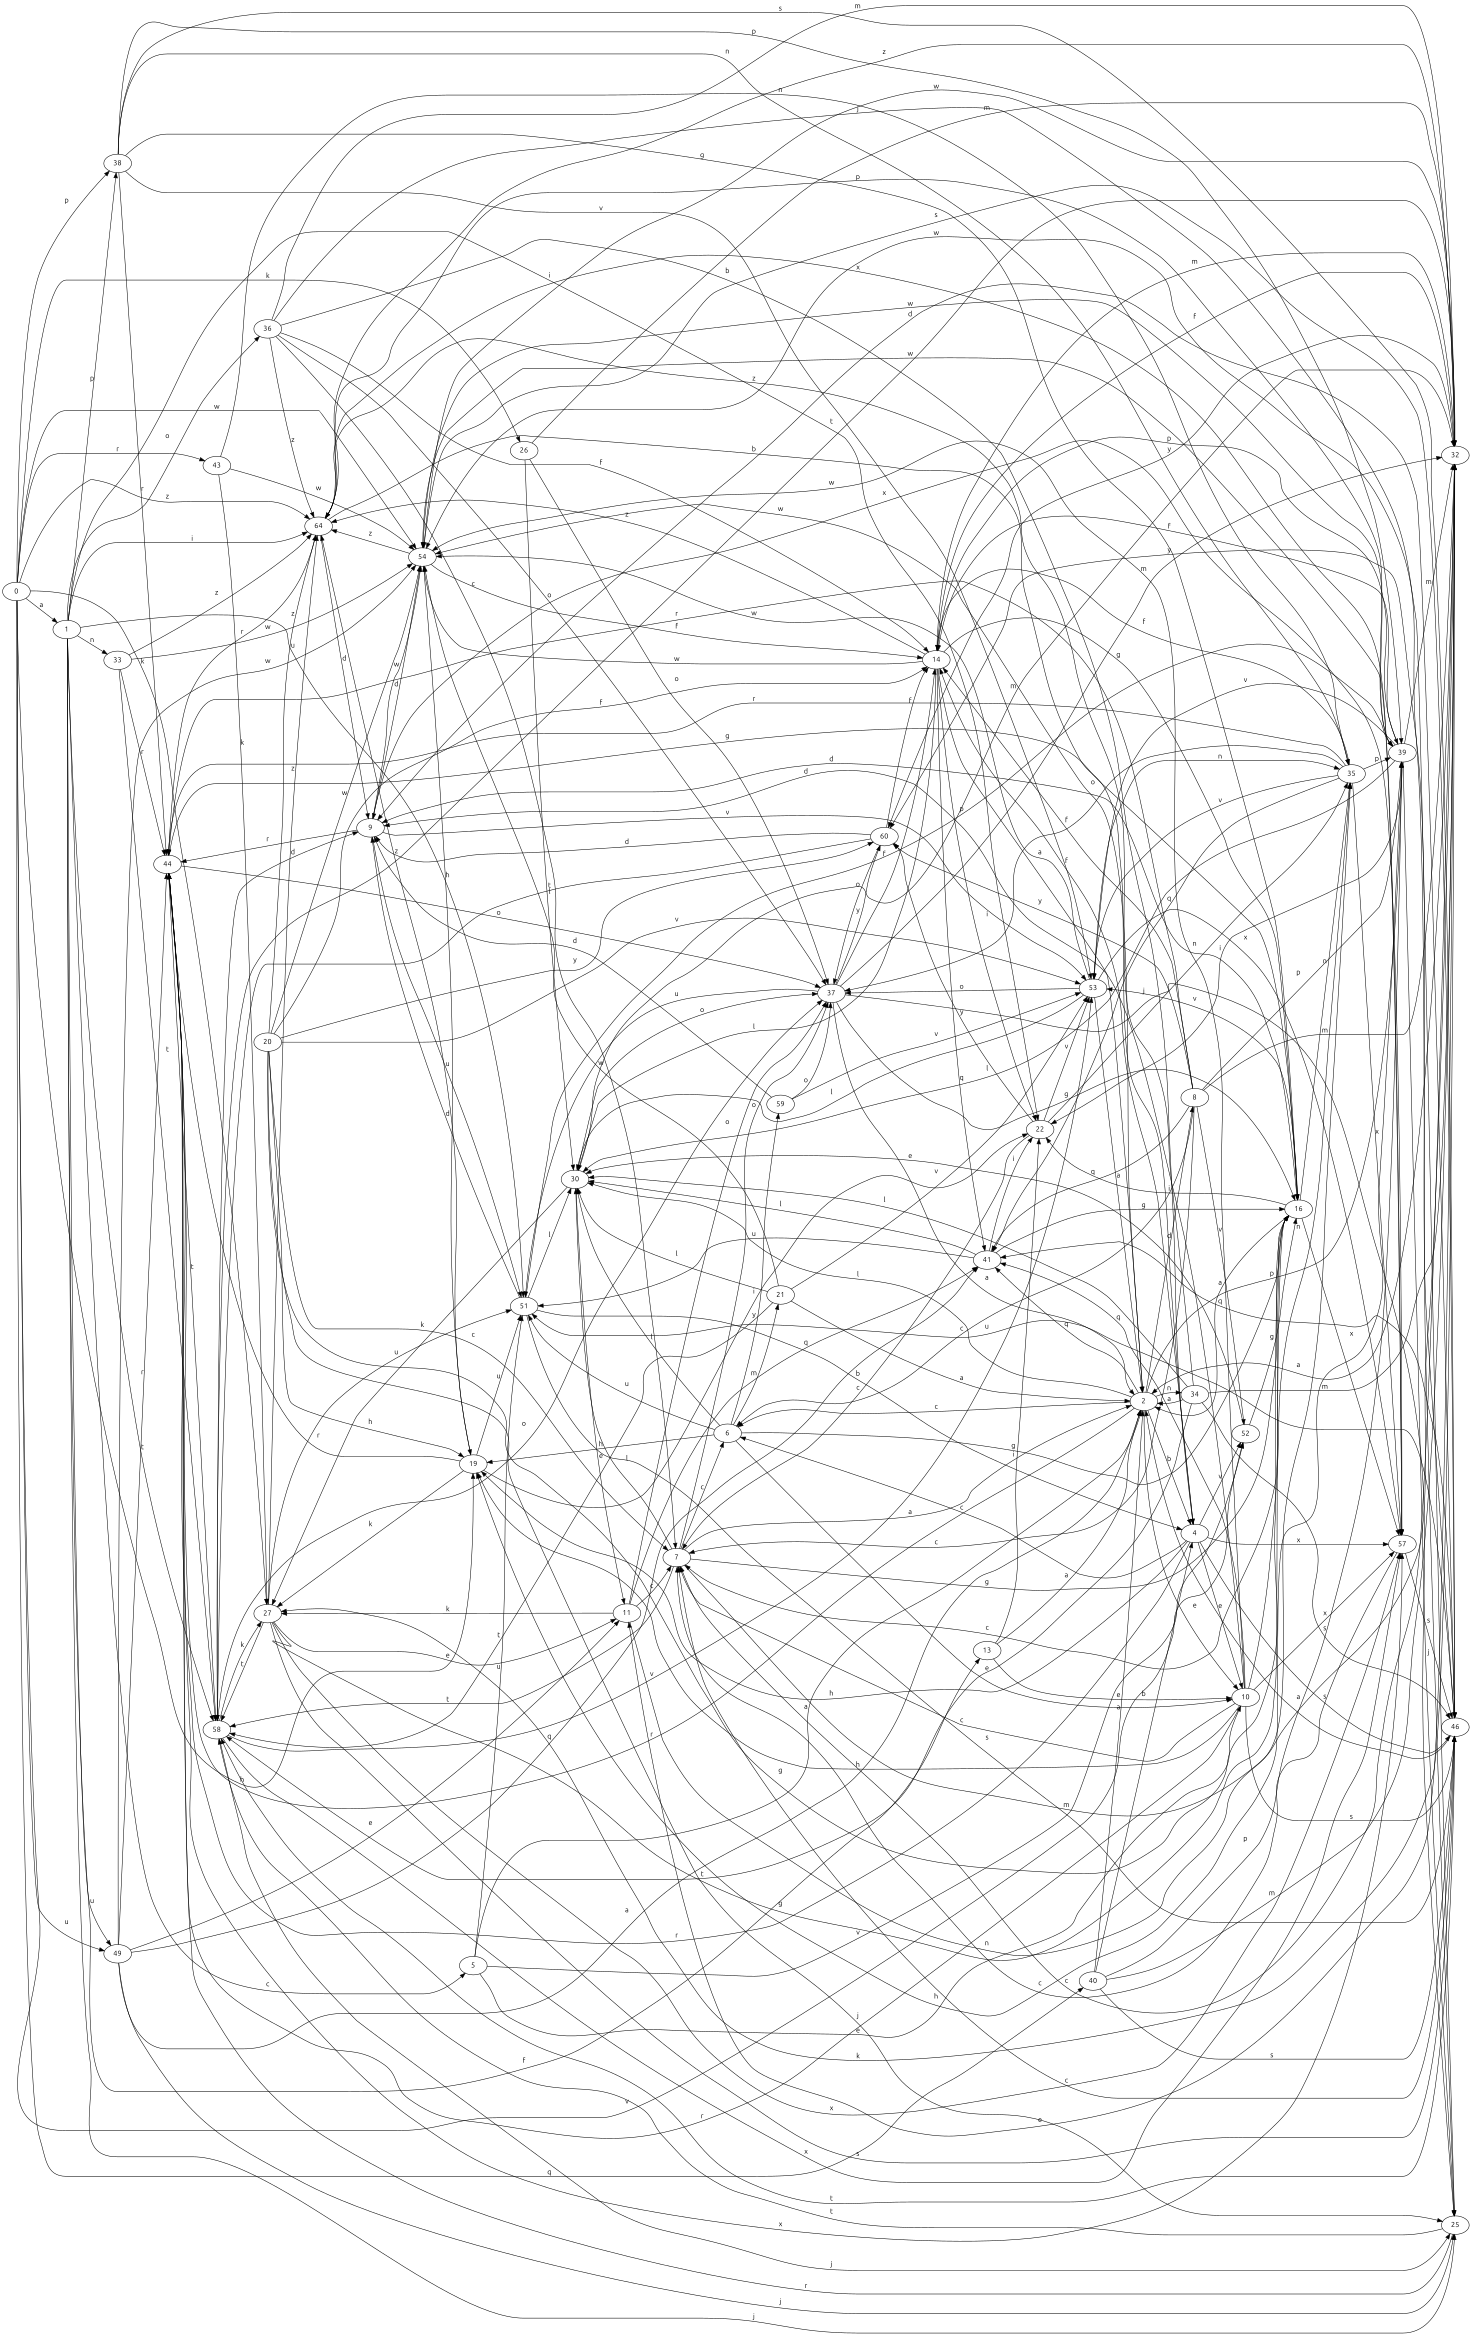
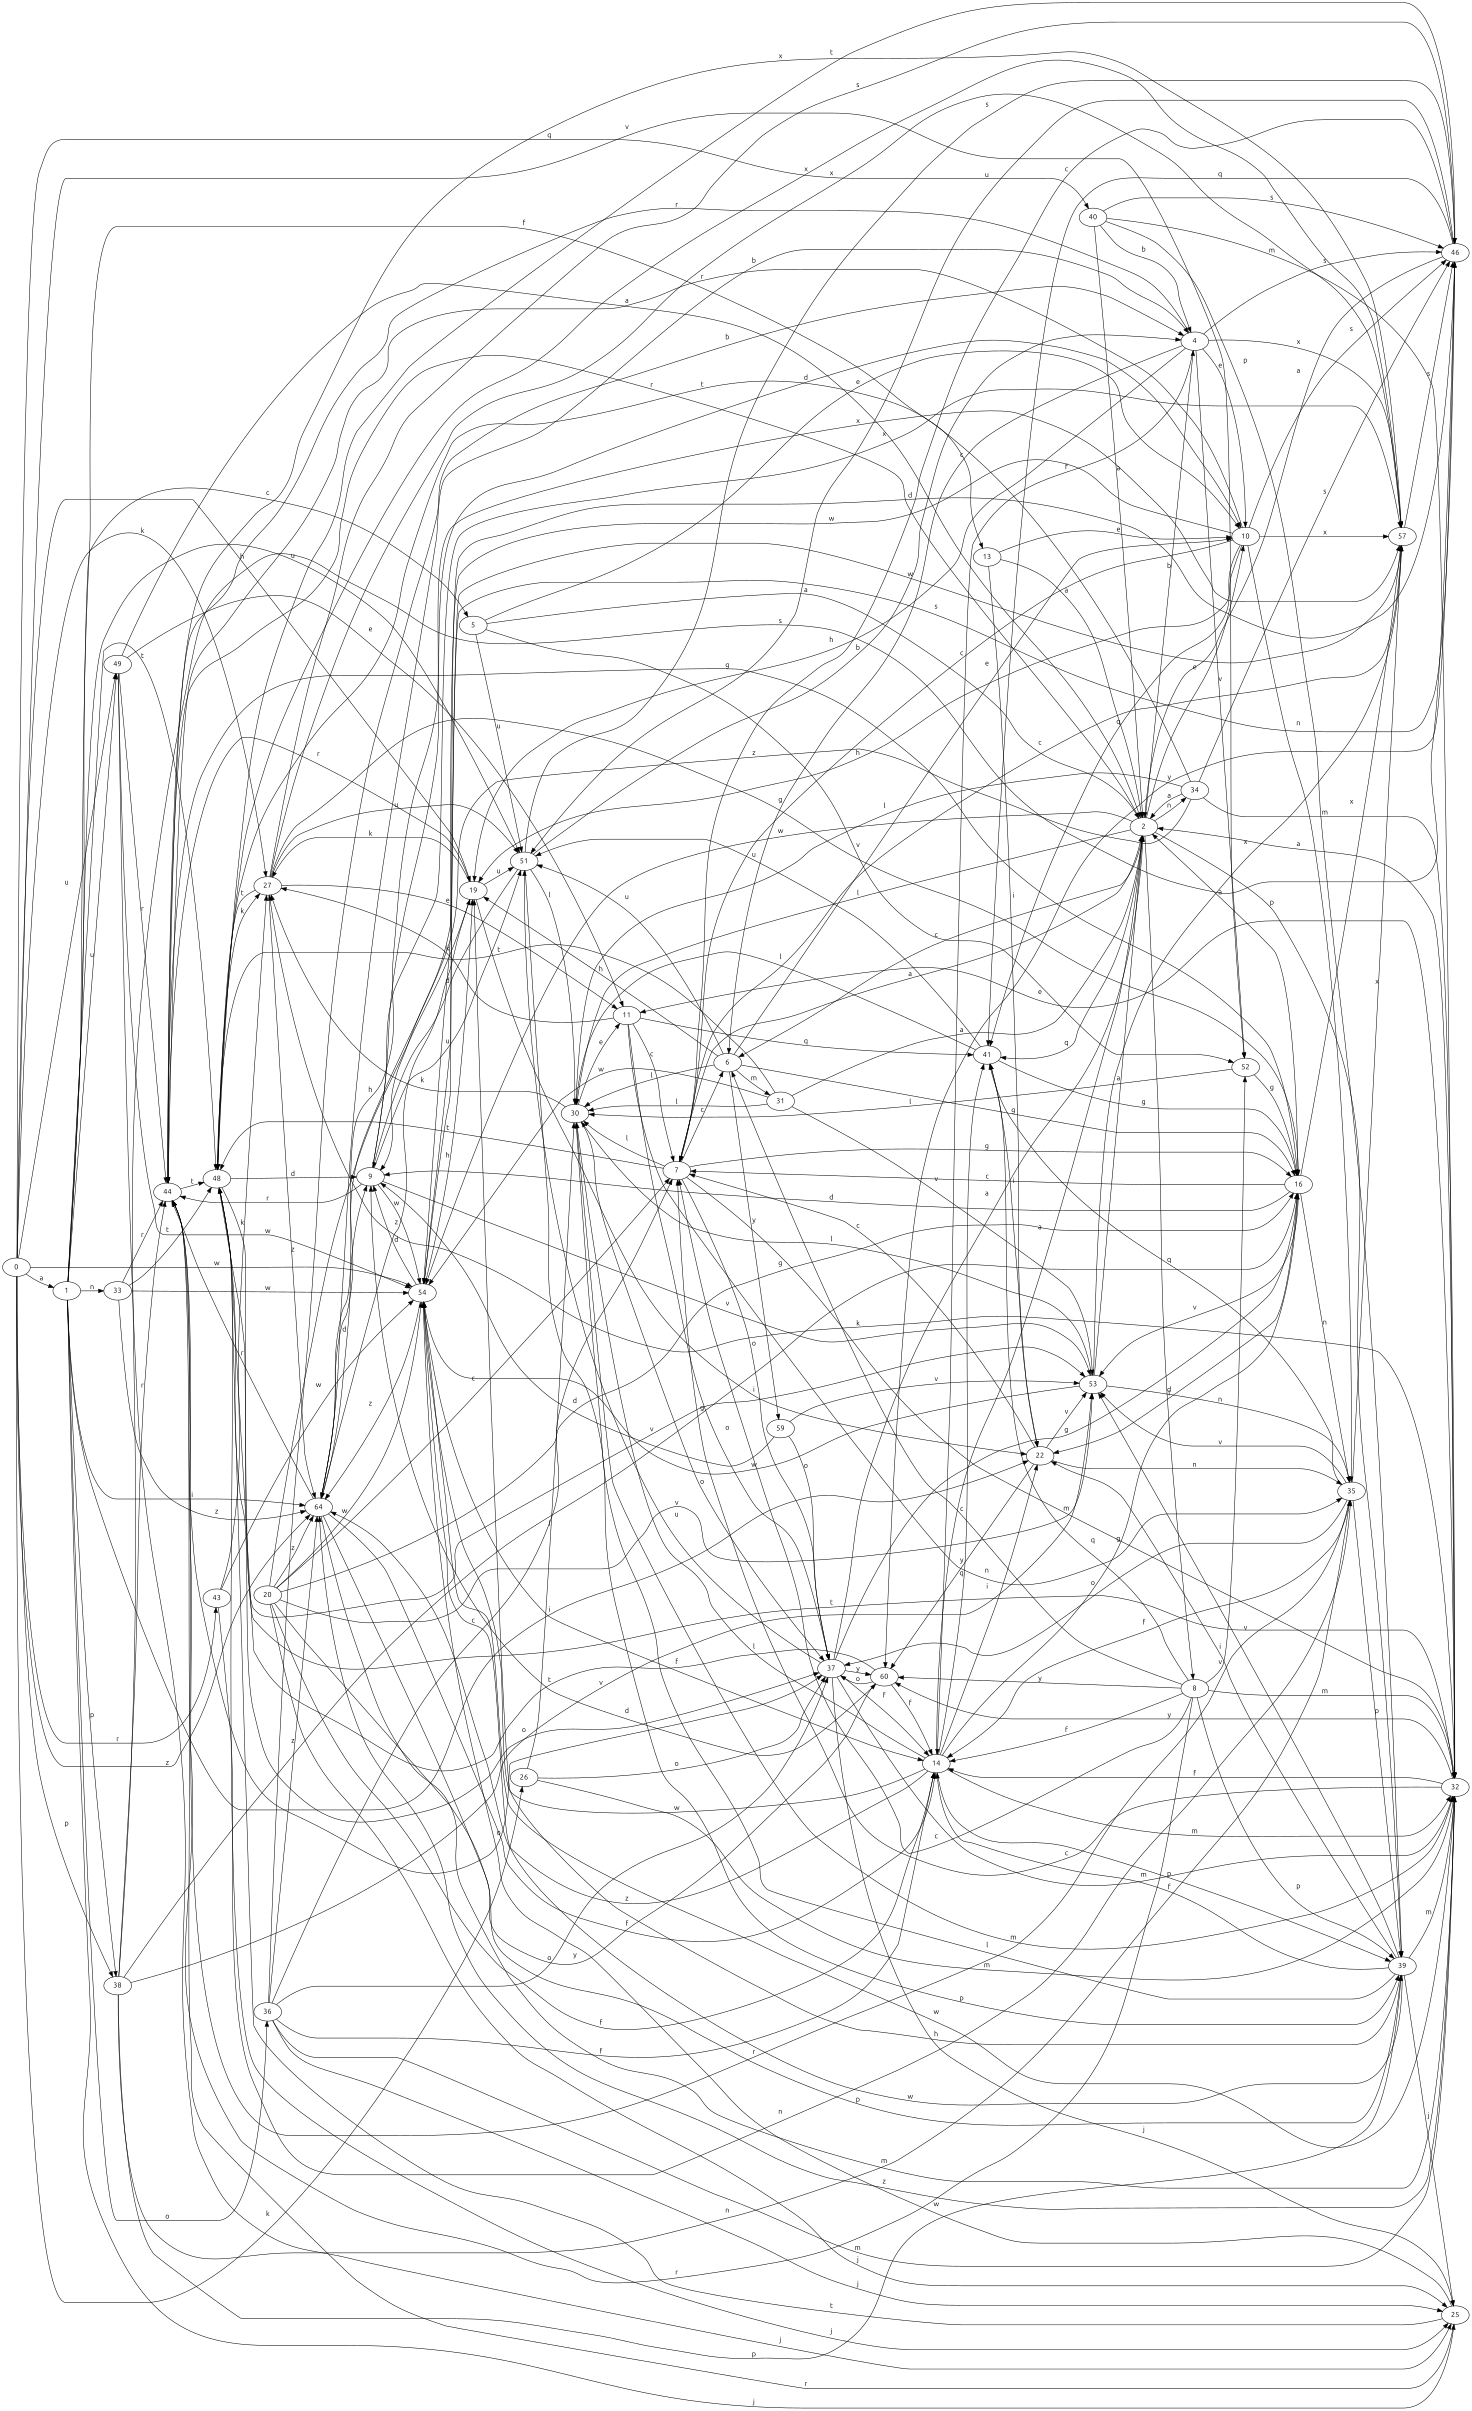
  strict digraph {
    fontname=Ubuntu
    rankdir=LR
    node [fontname=Ubuntu]
    edge [fontname=Ubuntu]
    0
    1
    19
    26
    27
    38
    40
    43
    49
    52
    54
    64
    5
    13
    22
    25
    33
    36
-   48 [label=58]
+   48
    51
    44
    30
    32
    37
    46
    57
    16
    11
    39
    53
    35
    2
    4
    41
    14
    9
    10
    20
    7
    60
    6
    8
    34
-   31 [label=21]
+   31
    59
    0 -> 1 [label=a]
    0 -> 19 [label=h]
    0 -> 26 [label=k]
    0 -> 27 [label=k]
    0 -> 38 [label=p]
    0 -> 40 [label=q]
    0 -> 43 [label=r]
    0 -> 49 [label=u]
    0 -> 52 [label=v]
    0 -> 54 [label=w]
    0 -> 64 [label=z]
    1 -> 38 [label=p]
    1 -> 49 [label=u]
    1 -> 64 [label=i]
    1 -> 5 [label=c]
    1 -> 13 [label=f]
    1 -> 22 [label=i]
    1 -> 25 [label=j]
    1 -> 33 [label=n]
    1 -> 36 [label=o]
    1 -> 48 [label=t]
    1 -> 51 [label=u]
    19 -> 27 [label=k]
    19 -> 64 [label=z]
    19 -> 22 [label=i]
    19 -> 51 [label=u]
    19 -> 44 [label=r]
    26 -> 30 [label=l]
    26 -> 32 [label=m]
    26 -> 37 [label=o]
    27 -> 64 [label=z]
    27 -> 48 [label=t]
    27 -> 51 [label=u]
    27 -> 46 [label=s]
    27 -> 57 [label=x]
    27 -> 16 [label=g]
    27 -> 11 [label=e]
    38 -> 44 [label=r]
    38 -> 46 [label=s]
    38 -> 16 [label=g]
    38 -> 39 [label=p]
    38 -> 53 [label=v]
    38 -> 35 [label=n]
    40 -> 32 [label=m]
    40 -> 46 [label=s]
    40 -> 39 [label=p]
    40 -> 2 [label=a]
    40 -> 4 [label=b]
    43 -> 27 [label=k]
    43 -> 54 [label=w]
    43 -> 35 [label=n]
    49 -> 54 [label=w]
    49 -> 25 [label=j]
    49 -> 44 [label=r]
    49 -> 11 [label=e]
    49 -> 2 [label=a]
-   49 -> 41 [label=q]
-   52 -> 30 [label=e]
+   52 -> 30 [label=l]
    52 -> 16 [label=g]
    54 -> 19 [label=h]
    54 -> 64 [label=z]
    54 -> 46 [label=s]
    54 -> 14 [label=f]
    54 -> 9 [label=d]
    64 -> 44 [label=r]
+   64 -> 32 [label=m]
    64 -> 57 [label=x]
    64 -> 39 [label=p]
    64 -> 4 [label=b]
+   64 -> 14 [label=f]
    64 -> 9 [label=d]
    5 -> 52 [label=v]
    5 -> 51 [label=u]
    5 -> 2 [label=a]
    5 -> 10 [label=e]
    13 -> 22 [label=i]
    13 -> 2 [label=a]
    13 -> 10 [label=e]
    22 -> 53 [label=v]
    22 -> 35 [label=n]
    22 -> 7 [label=c]
    22 -> 60 [label=y]
    25 -> 54 [label=w]
    25 -> 48 [label=t]
    25 -> 44 [label=r]
    33 -> 54 [label=w]
    33 -> 64 [label=z]
    33 -> 48 [label=t]
    33 -> 44 [label=r]
    36 -> 64 [label=z]
    36 -> 25 [label=j]
    36 -> 32 [label=m]
    36 -> 37 [label=o]
    36 -> 4 [label=b]
    36 -> 14 [label=f]
    36 -> 7 [label=c]
    48 -> 27 [label=k]
    48 -> 25 [label=j]
    48 -> 37 [label=o]
    48 -> 57 [label=x]
    48 -> 53 [label=v]
    48 -> 9 [label=d]
    51 -> 30 [label=l]
    51 -> 46 [label=s]
    51 -> 39 [label=p]
    51 -> 4 [label=b]
    51 -> 9 [label=d]
    44 -> 48 [label=t]
    44 -> 37 [label=o]
    44 -> 57 [label=x]
    44 -> 16 [label=g]
    30 -> 27 [label=k]
    30 -> 32 [label=m]
    30 -> 37 [label=o]
    30 -> 11 [label=e]
    32 -> 27 [label=k]
    32 -> 54 [label=w]
    32 -> 64 [label=z]
    32 -> 48 [label=t]
    32 -> 11 [label=e]
    32 -> 2 [label=a]
    32 -> 14 [label=f]
    32 -> 7 [label=c]
    32 -> 60 [label=y]
    37 -> 25 [label=j]
    37 -> 51 [label=u]
    37 -> 32 [label=m]
    37 -> 16 [label=g]
    37 -> 2 [label=a]
    37 -> 14 [label=f]
    37 -> 60 [label=y]
    46 -> 48 [label=t]
    46 -> 51 [label=u]
    46 -> 2 [label=a]
    46 -> 41 [label=q]
    46 -> 9 [label=d]
    46 -> 7 [label=c]
    46 -> 60 [label=y]
    57 -> 54 [label=w]
    57 -> 46 [label=s]
    57 -> 7 [label=c]
    16 -> 22 [label=i]
    16 -> 57 [label=x]
    16 -> 53 [label=v]
    16 -> 35 [label=n]
    16 -> 2 [label=a]
    16 -> 9 [label=d]
    16 -> 7 [label=c]
    11 -> 27 [label=k]
    11 -> 37 [label=o]
    11 -> 35 [label=n]
    11 -> 41 [label=q]
    11 -> 7 [label=c]
    39 -> 19 [label=h]
    39 -> 54 [label=w]
    39 -> 22 [label=i]
    39 -> 25 [label=j]
    39 -> 30 [label=l]
    39 -> 32 [label=m]
    39 -> 53 [label=v]
    39 -> 14 [label=f]
    53 -> 54 [label=w]
    53 -> 30 [label=l]
-   53 -> 37 [label=o]
    53 -> 57 [label=x]
    53 -> 35 [label=n]
    53 -> 2 [label=a]
    35 -> 44 [label=r]
    35 -> 37 [label=o]
    35 -> 57 [label=x]
    35 -> 39 [label=p]
    35 -> 53 [label=v]
    35 -> 41 [label=q]
    35 -> 14 [label=f]
    2 -> 54 [label=w]
    2 -> 44 [label=r]
    2 -> 30 [label=l]
    2 -> 39 [label=p]
    2 -> 4 [label=b]
    2 -> 41 [label=q]
    2 -> 10 [label=e]
    2 -> 6 [label=c]
    2 -> 8 [label=d]
    2 -> 34 [label=n]
    4 -> 19 [label=h]
    4 -> 52 [label=v]
    4 -> 44 [label=r]
    4 -> 46 [label=s]
    4 -> 57 [label=x]
    4 -> 14 [label=f]
    4 -> 10 [label=e]
    4 -> 6 [label=c]
    41 -> 22 [label=i]
    41 -> 51 [label=u]
    41 -> 30 [label=l]
    41 -> 16 [label=g]
    14 -> 54 [label=w]
    14 -> 64 [label=z]
    14 -> 22 [label=i]
    14 -> 30 [label=l]
    14 -> 32 [label=m]
    14 -> 16 [label=g]
    14 -> 39 [label=p]
    14 -> 2 [label=a]
    14 -> 41 [label=q]
    9 -> 54 [label=w]
    9 -> 51 [label=u]
    9 -> 44 [label=r]
    9 -> 57 [label=x]
    9 -> 53 [label=v]
    10 -> 19 [label=h]
    10 -> 54 [label=w]
    10 -> 44 [label=r]
    10 -> 46 [label=s]
    10 -> 57 [label=x]
    10 -> 35 [label=n]
    10 -> 41 [label=q]
-   10 -> 9 [label=d]
+   9 -> 10 [label=d]
    10 -> 7 [label=c]
    20 -> 19 [label=h]
    20 -> 54 [label=w]
    20 -> 64 [label=z]
    20 -> 25 [label=j]
    20 -> 16 [label=g]
    20 -> 53 [label=v]
    20 -> 14 [label=f]
    20 -> 7 [label=c]
    20 -> 60 [label=y]
    7 -> 48 [label=t]
    7 -> 30 [label=l]
    7 -> 32 [label=m]
    7 -> 37 [label=o]
    7 -> 16 [label=g]
    7 -> 2 [label=a]
    7 -> 6 [label=c]
    60 -> 48 [label=t]
    60 -> 37 [label=o]
    60 -> 14 [label=f]
    60 -> 9 [label=d]
    6 -> 19 [label=h]
    6 -> 51 [label=u]
    6 -> 30 [label=l]
    6 -> 16 [label=g]
    6 -> 10 [label=e]
    6 -> 31 [label=m]
    6 -> 59 [label=y]
    8 -> 52 [label=v]
    8 -> 44 [label=r]
    8 -> 32 [label=m]
    8 -> 39 [label=p]
    8 -> 41 [label=q]
    8 -> 14 [label=f]
    8 -> 7 [label=c]
    8 -> 60 [label=y]
    8 -> 6 [label=c]
    34 -> 64 [label=z]
    34 -> 48 [label=t]
    34 -> 30 [label=l]
    34 -> 32 [label=m]
    34 -> 46 [label=s]
    34 -> 2 [label=a]
    31 -> 54 [label=w]
    31 -> 48 [label=t]
    31 -> 30 [label=l]
    31 -> 53 [label=v]
    31 -> 2 [label=a]
    59 -> 37 [label=o]
    59 -> 53 [label=v]
    59 -> 9 [label=d]
  }
